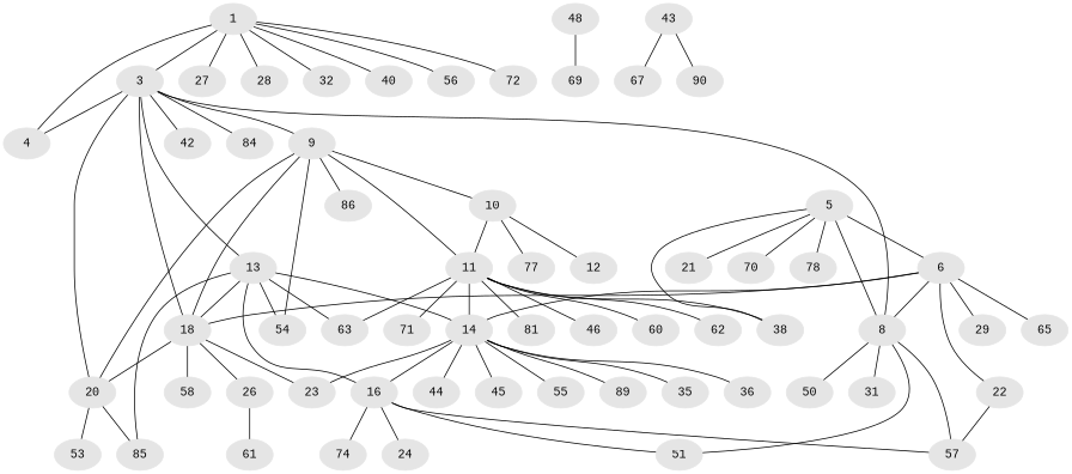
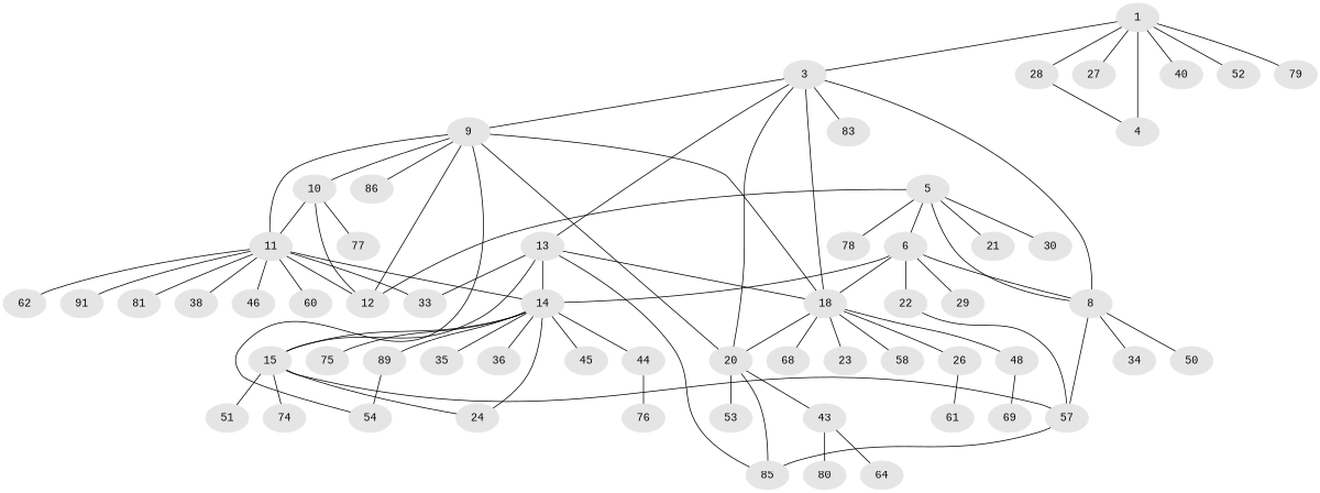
  graph {
    fontname="Liberation Mono"
    node [color=gray90 fontname="Liberation Mono" style=filled]
    edge [fontname="Liberation Mono"]
    1 [super="+2"]
    3 [super="+19"]
    4 [super="+73"]
    27
    28
-   32
    n7 [label=40]
-   52 [super="+67" label=56]
-   79 [label=72]
+   52 [super="+67"]
+   79
    8 [super="+30"]
    9 [super="+17"]
    13 [super="+39"]
    18 [super="+63"]
    20 [super="+49"]
-   42 [super="+87"]
-   84
-   34 [label=31]
+   84 [label=83]
+   34
    50
    51
    57 [super="+66"]
    12 [super="+25"]
    10 [super="+72"]
    11 [super="+31"]
    54
    86
    14 [super="+15"]
-   33 [super="+82" label=63]
-   16 [super="+37"]
+   33 [super="+82"]
+   16 [super="+37" label=15]
    85 [super="+88"]
    23
    26 [super="+75"]
    48
    58
+   68
    43 [super="+56"]
    53
    5 [super="+7"]
    6 [super="+47"]
    21
-   70
+   70 [label=30]
    78
    22 [super="+40"]
    29
-   65
    35
    36
    44
    45
-   55
+   55 [label=75]
    89
    77
    38
    46 [super="+59"]
    60
    62
-   71
+   71 [label=91]
    81
    24
    74
+   76 [super="+83"]
    61
    69
-   64 [label=67]
-   80 [label=90]
+   64
+   80
    1 -- 3 [weight=2]
    1 -- 4 [weight=2]
    1 -- 27
    1 -- 28
-   1 -- 32
    1 -- n7
    1 -- 52
    1 -- 79
-   3 -- 4
+   28 -- 4
    3 -- 8
    3 -- 9 [weight=2]
    3 -- 13
    3 -- 18
    3 -- 20
-   3 -- 42
    3 -- 84
    8 -- 34
    8 -- 50
-   8 -- 51
    8 -- 57
    9 -- 18
    9 -- 20
+   9 -- 12
    9 -- 10
    9 -- 11
    9 -- 54
    9 -- 86
    13 -- 18
-   13 -- 54
+   89 -- 54
    13 -- 14 [weight=2]
    13 -- 33
    13 -- 16
    13 -- 85
    18 -- 20
    18 -- 23
    18 -- 26
+   18 -- 48
    18 -- 58
+   18 -- 68
    20 -- 85
+   20 -- 43
    20 -- 53
+   57 -- 85
    10 -- 12
    10 -- 11
    10 -- 77
+   11 -- 12
    11 -- 14
    11 -- 33
    11 -- 38
    11 -- 46
    11 -- 60
    11 -- 62
    11 -- 71
    11 -- 81
    14 -- 16 [weight=2]
-   14 -- 23
+   14 -- 24
    14 -- 35
    14 -- 36
    14 -- 44
    14 -- 45
    14 -- 55
    14 -- 89
    16 -- 51
    16 -- 57
    16 -- 24
    16 -- 74
    26 -- 61
    48 -- 69
    43 -- 64
    43 -- 80
    5 -- 8 [weight=2]
-   5 -- 38
+   5 -- 12
    5 -- 6 [weight=2]
    5 -- 21
    5 -- 70
    5 -- 78
    6 -- 8
    6 -- 18
    6 -- 14
    6 -- 22
    6 -- 29
-   6 -- 65
    22 -- 57
+   44 -- 76
  }
